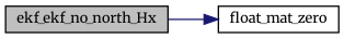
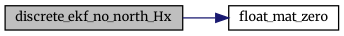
  digraph {
    rankdir=LR
    fontname=Merriweather
    node [color=black fontname=Merriweather fontsize=10 shape=record style=filled]
-   n1 [fillcolor=grey75 fontcolor=black height=0.2 label=ekf_ekf_no_north_Hx width=0.4]
+   n1 [fillcolor=grey75 fontcolor=black height=0.2 label=discrete_ekf_no_north_Hx width=0.4]
    n2 [fillcolor=white height=0.2 label=float_mat_zero width=0.4]
    n1 -> n2 [color=midnightblue fontname=Merriweather fontsize=10 labelfontname=FreeSans labelfontsize=10 style=solid]
  }
